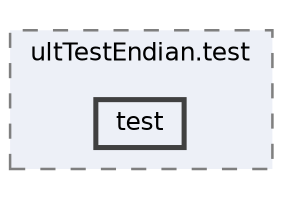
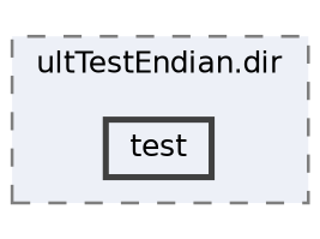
  digraph {
    compound=true
    rankdir=LR
    n1 [color=grey25 fillcolor="#edf0f7" fontname=Helvetica fontsize=10 height=0.2 label=test shape=box style="filled,bold" width=0.4]
    subgraph cluster_1 {
      bgcolor="#edf0f7"
      fontname=Helvetica
      fontsize=10
-     label="ultTestEndian.test"
+     label="ultTestEndian.dir"
      pencolor=grey50
      style="filled,dashed"
      n1
    }
  }
